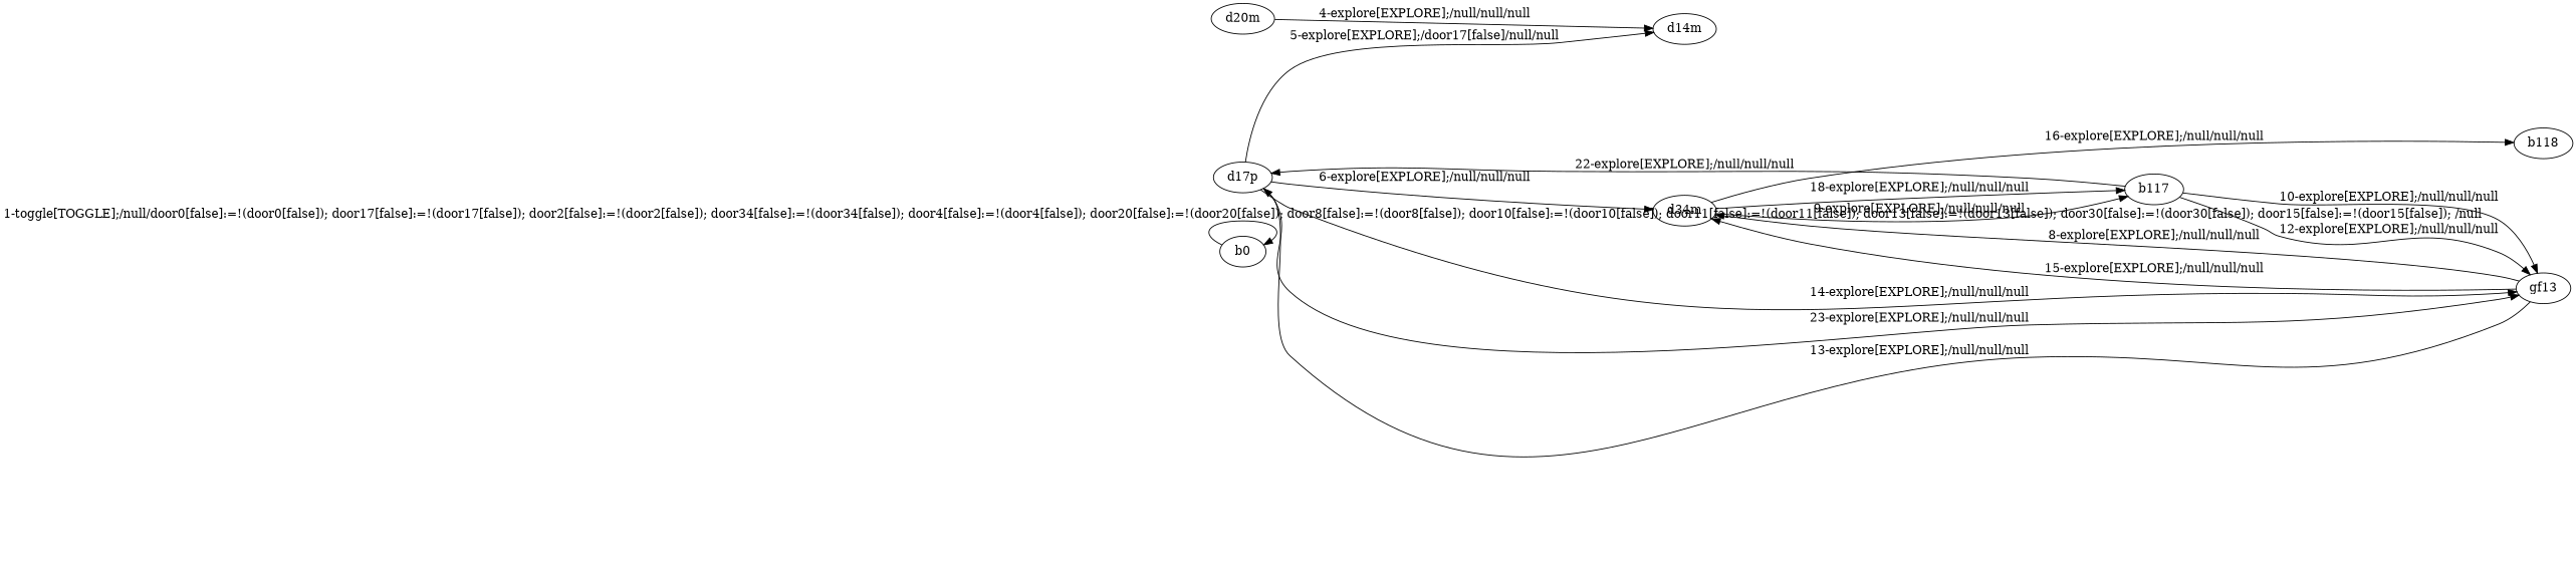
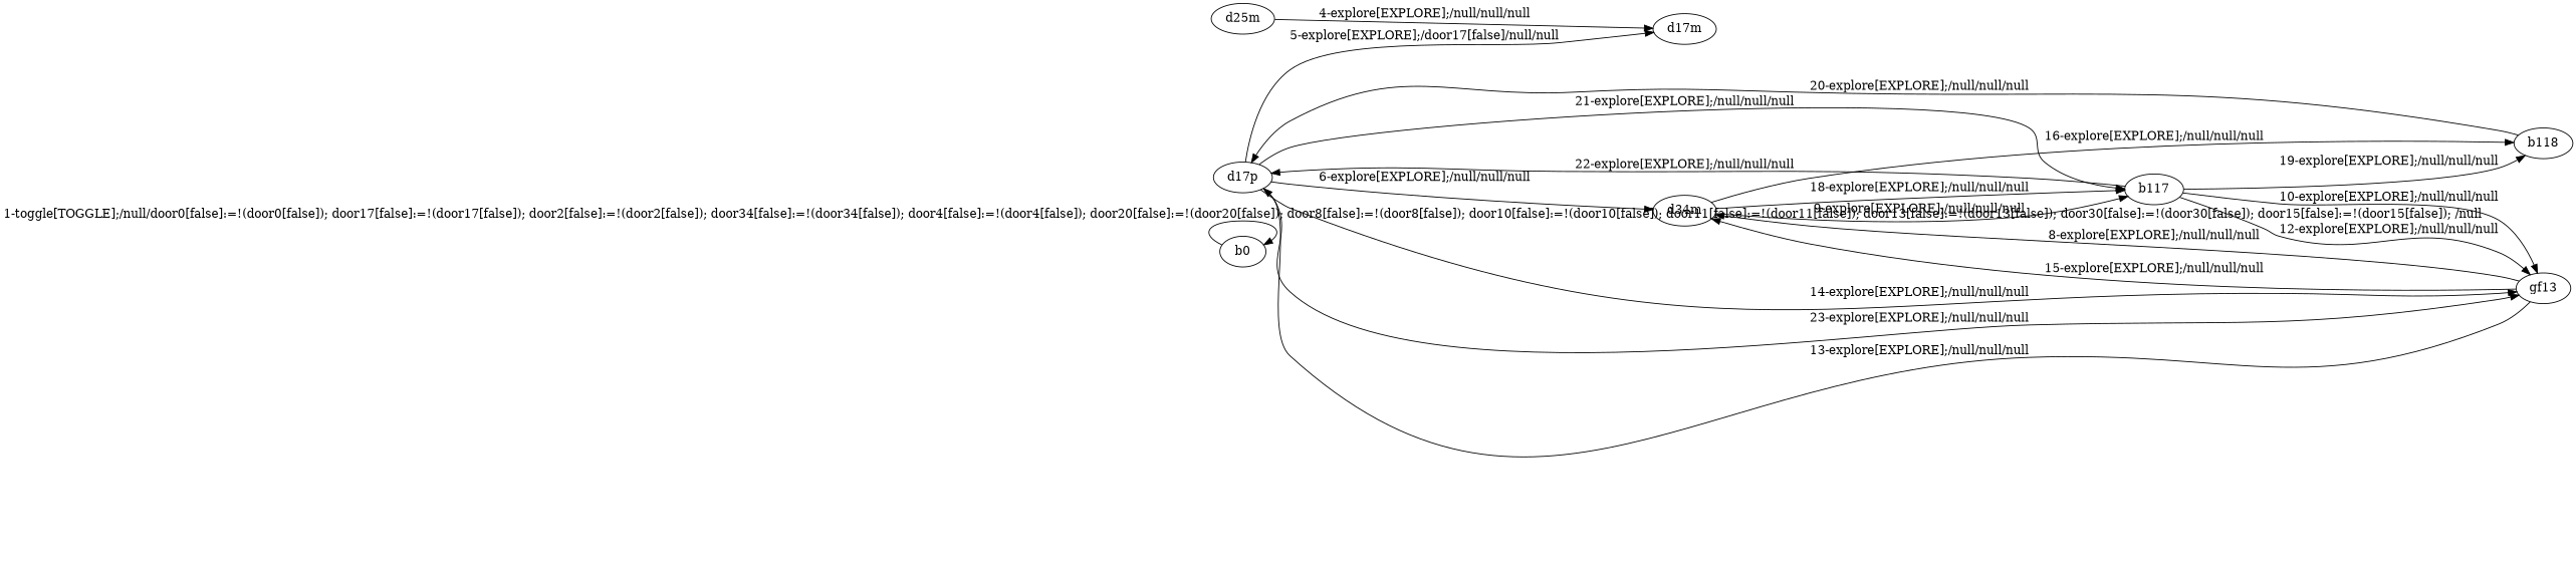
  digraph {
    rankdir=LR
    b0
-   d20m
-   d17m [label=d14m]
+   d20m [label=d25m]
+   d17m
    d17p
    d34m
    gf13
    b117
    b118
    b0 -> b0 [label="1-toggle[TOGGLE];/null/door0[false]:=!(door0[false]); door17[false]:=!(door17[false]); door2[false]:=!(door2[false]); door34[false]:=!(door34[false]); door4[false]:=!(door4[false]); door20[false]:=!(door20[false]); door8[false]:=!(door8[false]); door10[false]:=!(door10[false]); door11[false]:=!(door11[false]); door13[false]:=!(door13[false]); door30[false]:=!(door30[false]); door15[false]:=!(door15[false]); /null"]
    d20m -> d17m [label="4-explore[EXPLORE];/null/null/null"]
    d17p -> d17m [label="5-explore[EXPLORE];/door17[false]/null/null"]
    d17p -> d34m [label="6-explore[EXPLORE];/null/null/null"]
    d17p -> gf13 [label="14-explore[EXPLORE];/null/null/null"]
    d17p -> gf13 [label="23-explore[EXPLORE];/null/null/null"]
+   d17p -> b117 [label="21-explore[EXPLORE];/null/null/null"]
    d34m -> b117 [label="9-explore[EXPLORE];/null/null/null"]
    d34m -> b117 [label="18-explore[EXPLORE];/null/null/null"]
    d34m -> b118 [label="16-explore[EXPLORE];/null/null/null"]
    gf13 -> d17p [label="13-explore[EXPLORE];/null/null/null"]
    gf13 -> d34m [label="8-explore[EXPLORE];/null/null/null"]
    gf13 -> d34m [label="15-explore[EXPLORE];/null/null/null"]
    b117 -> d17p [label="22-explore[EXPLORE];/null/null/null"]
    b117 -> gf13 [label="10-explore[EXPLORE];/null/null/null"]
    b117 -> gf13 [label="12-explore[EXPLORE];/null/null/null"]
+   b117 -> b118 [label="19-explore[EXPLORE];/null/null/null"]
+   b118 -> d17p [label="20-explore[EXPLORE];/null/null/null"]
  }
